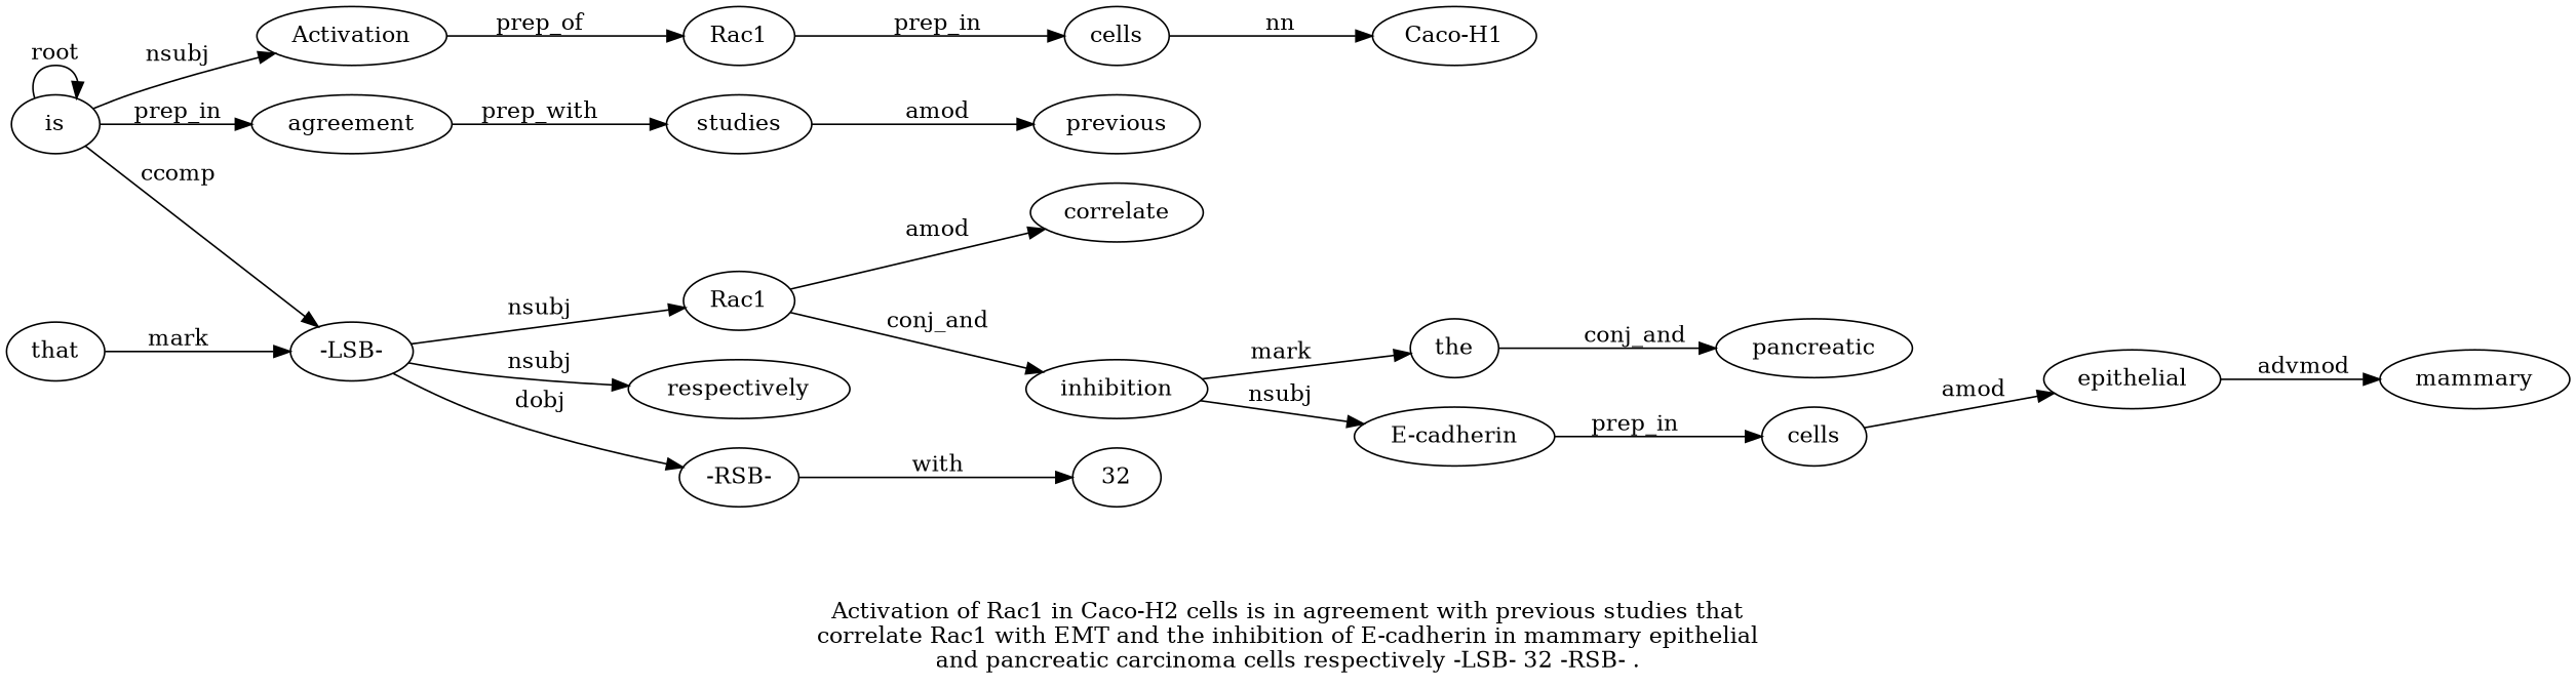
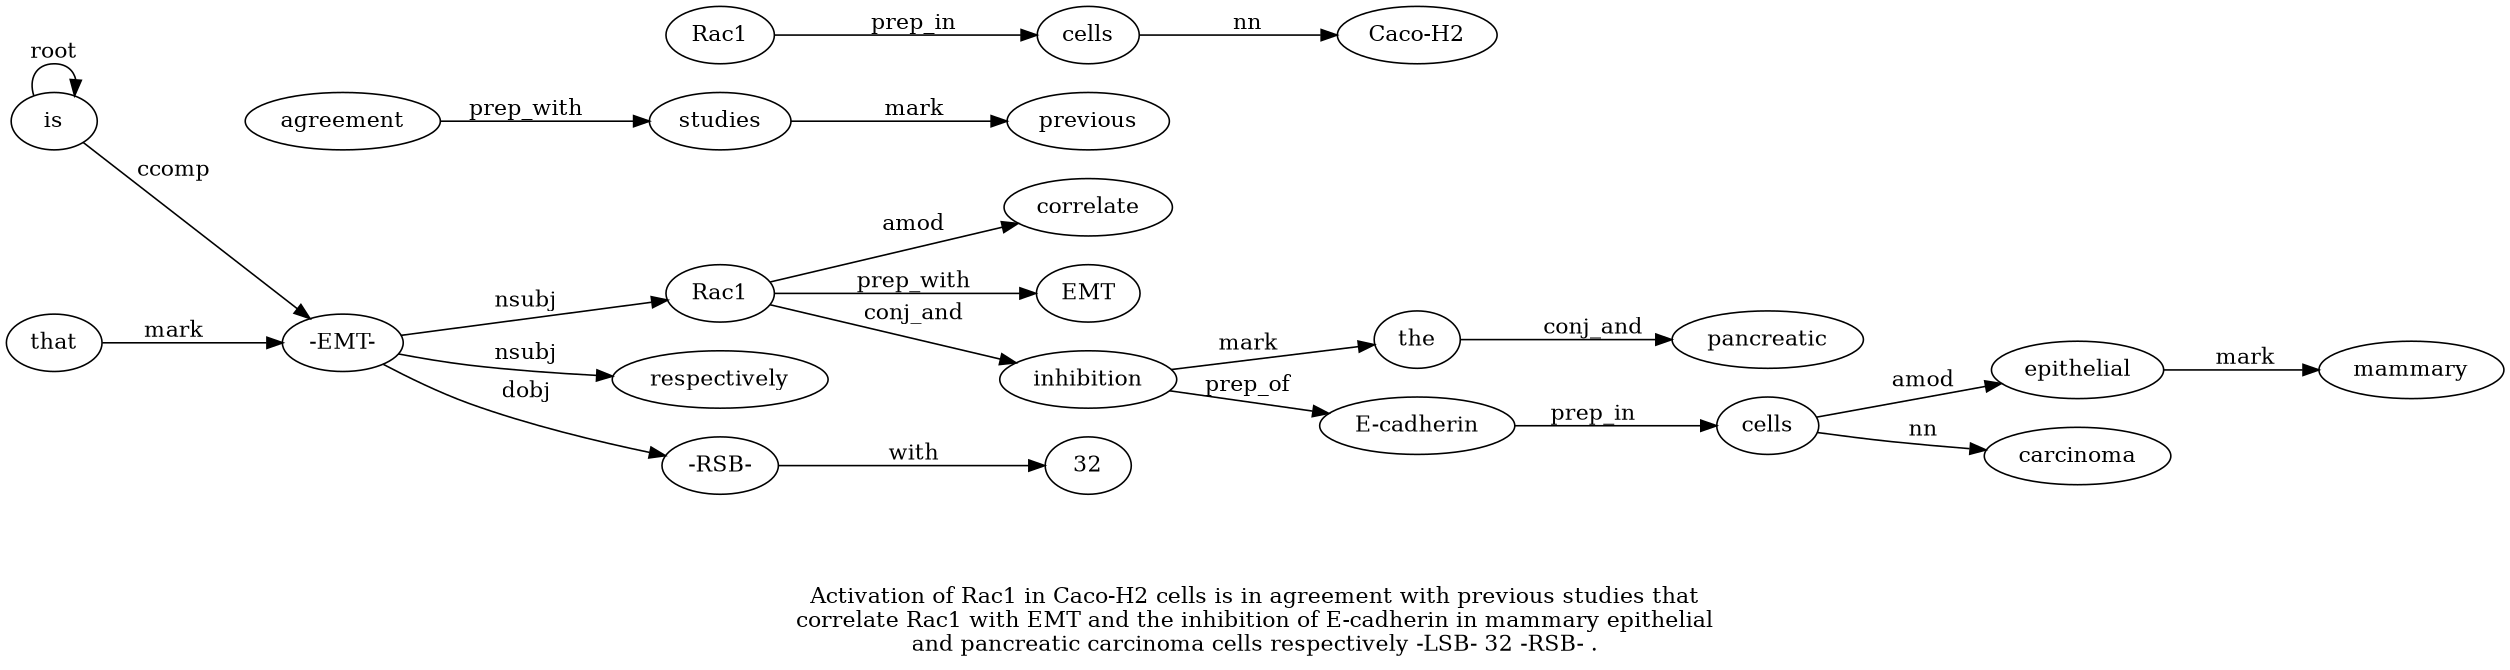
  digraph {
    label="Activation of Rac1 in Caco-H2 cells is in agreement with previous studies that\ncorrelate Rac1 with EMT and the inhibition of E-cadherin in mammary epithelial\nand pancreatic carcinoma cells respectively -LSB- 32 -RSB- ."
    rankdir=LR
    node [fillcolor=white style=filled]
    n1 [label=is]
-   n2 [label=Activation]
    n3 [label=agreement]
-   n4 [label="-LSB-"]
+   n4 [label="-EMT-"]
    n5 [label=Rac1]
    n6 [label=studies]
    n7 [label=Rac1]
    n8 [label=respectively]
    n9 [label="-RSB-"]
    n10 [label=cells]
-   n11 [label="Caco-H1"]
+   n11 [label="Caco-H2"]
    n12 [label=previous]
    n13 [label=that]
    n14 [label=correlate]
+   n15 [label=EMT]
    n16 [label=inhibition]
    n17 [label=32]
    n18 [label=the]
    n19 [label="E-cadherin"]
    n20 [label=pancreatic]
    n21 [label=cells]
    n22 [label=epithelial]
+   n23 [label=carcinoma]
    n24 [label=mammary]
    n1 -> n1 [label=root]
-   n1 -> n2 [label=nsubj]
-   n1 -> n3 [label=prep_in]
    n1 -> n4 [label=ccomp]
-   n2 -> n5 [label=prep_of]
    n3 -> n6 [label=prep_with]
    n4 -> n7 [label=nsubj]
    n4 -> n8 [label=nsubj]
    n4 -> n9 [label=dobj]
    n5 -> n10 [label=prep_in]
-   n6 -> n12 [label=amod]
+   n6 -> n12 [label=mark]
    n7 -> n14 [label=amod]
+   n7 -> n15 [label=prep_with]
    n7 -> n16 [label=conj_and]
    n9 -> n17 [label=with]
    n10 -> n11 [label=nn]
    n13 -> n4 [label=mark]
    n16 -> n18 [label=mark]
-   n16 -> n19 [label=nsubj]
+   n16 -> n19 [label=prep_of]
    n18 -> n20 [label=conj_and]
    n19 -> n21 [label=prep_in]
    n21 -> n22 [label=amod]
-   n22 -> n24 [label=advmod]
+   n21 -> n23 [label=nn]
+   n22 -> n24 [label=mark]
  }
